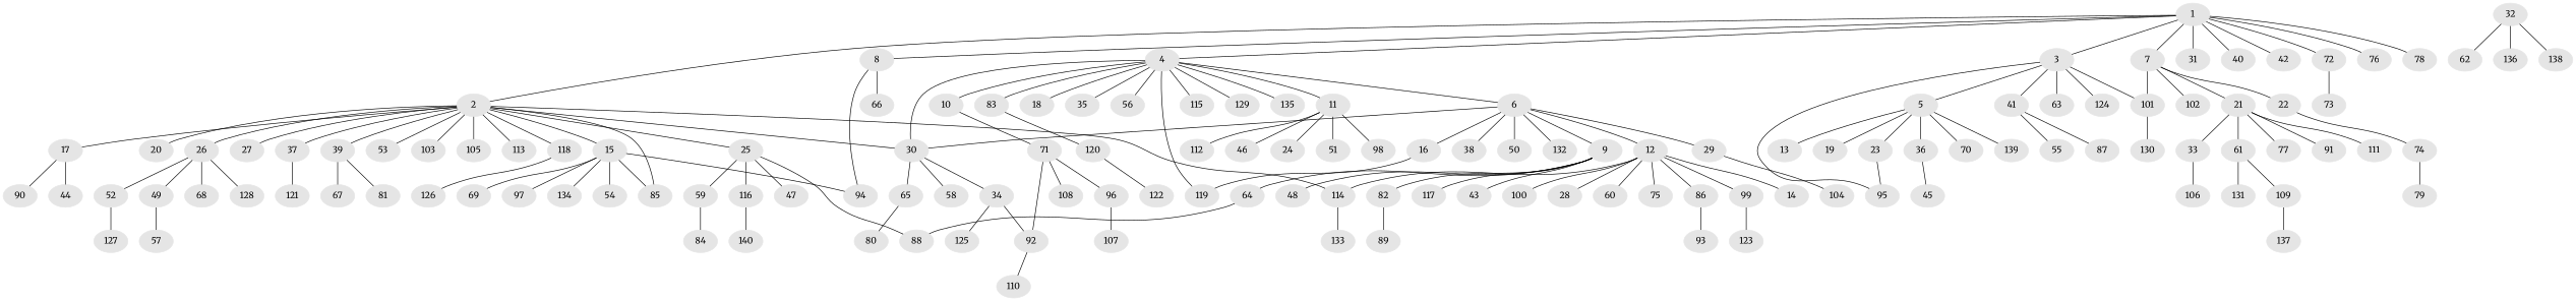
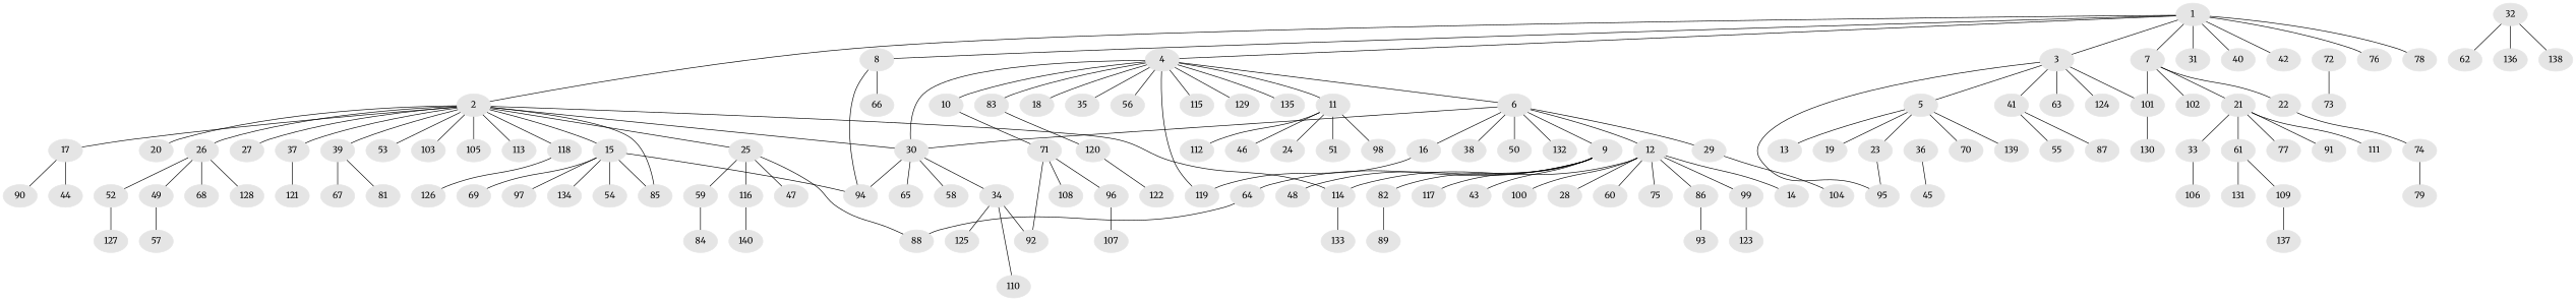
  graph {
    fontname=Merriweather
    node [color=gray90 fontname=Merriweather style=filled]
    edge [fontname=Merriweather]
    1
    2
    3
    4
    7
    8
    31
    40
    42
    72
    76
    78
    15
    17
    20
    25
    26
    27
    30
    37
    39
    53
    85
    103
    105
    113
    114
    118
    5
    41
    63
    95
    101
    124
    6
    10
    11
    18
    35
    56
    83
    115
    119
    129
    135
    21
    22
    102
    66
    94
    73
    54
    69
    97
    134
    44
    90
    47
    59
    88
    116
    49
    52
    68
    128
    34
    58
    65
    121
    67
    81
    133
    126
    13
    19
    23
    36
    70
    139
    55
    87
    130
    9
    12
    16
    29
    38
    50
    132
    71
    46
    24
    51
    98
    112
    120
    45
    43
    48
    64
    82
    117
    14
    28
    60
    75
    86
    99
    100
    104
    33
    61
    77
    91
    111
    74
    89
    92
    96
    108
    93
    123
    32
    62
    136
    138
    106
    109
    131
    79
    84
    140
    57
    127
    125
-   80
    110
    137
    107
    122
    1 -- 2
    1 -- 3
    1 -- 4
    1 -- 7
    1 -- 8
    1 -- 31
    1 -- 40
    1 -- 42
-   1 -- 72
    1 -- 76
    1 -- 78
    2 -- 15
    2 -- 17
    2 -- 20
    2 -- 25
    2 -- 26
    2 -- 27
    2 -- 30
    2 -- 37
    2 -- 39
    2 -- 53
    2 -- 85
    2 -- 103
    2 -- 105
    2 -- 113
    2 -- 114
    2 -- 118
    3 -- 5
    3 -- 41
    3 -- 63
    3 -- 95
    3 -- 101
    3 -- 124
    4 -- 30
    4 -- 6
    4 -- 10
    4 -- 11
    4 -- 18
    4 -- 35
    4 -- 56
    4 -- 83
    4 -- 115
    4 -- 119
    4 -- 129
    4 -- 135
    7 -- 101
    7 -- 21
    7 -- 22
    7 -- 102
    8 -- 66
    8 -- 94
    72 -- 73
    15 -- 85
    15 -- 94
    15 -- 54
    15 -- 69
    15 -- 97
    15 -- 134
    17 -- 44
    17 -- 90
    25 -- 47
    25 -- 59
    25 -- 88
    25 -- 116
    26 -- 49
    26 -- 52
    26 -- 68
    26 -- 128
+   30 -- 94
    30 -- 34
    30 -- 58
    30 -- 65
    37 -- 121
    39 -- 67
    39 -- 81
    114 -- 133
    118 -- 126
    5 -- 13
    5 -- 19
    5 -- 23
-   5 -- 36
    5 -- 70
    5 -- 139
    41 -- 55
    41 -- 87
    101 -- 130
    6 -- 30
    6 -- 9
    6 -- 12
    6 -- 16
    6 -- 29
    6 -- 38
    6 -- 50
    6 -- 132
    10 -- 71
    11 -- 46
    11 -- 24
    11 -- 51
    11 -- 98
    11 -- 112
    83 -- 120
    21 -- 33
    21 -- 61
    21 -- 77
    21 -- 91
    21 -- 111
    22 -- 74
    59 -- 84
    116 -- 140
    49 -- 57
    52 -- 127
    34 -- 92
    34 -- 125
-   65 -- 80
    23 -- 95
    36 -- 45
    9 -- 43
    9 -- 48
    9 -- 64
    9 -- 82
    9 -- 117
    12 -- 114
    12 -- 14
    12 -- 28
    12 -- 60
    12 -- 75
    12 -- 86
    12 -- 99
    12 -- 100
    16 -- 119
    29 -- 104
    71 -- 92
    71 -- 96
    71 -- 108
    120 -- 122
    64 -- 88
    82 -- 89
    86 -- 93
    99 -- 123
    33 -- 106
    61 -- 109
    61 -- 131
    74 -- 79
-   92 -- 110
+   34 -- 110
    96 -- 107
    32 -- 62
    32 -- 136
    32 -- 138
    109 -- 137
  }
